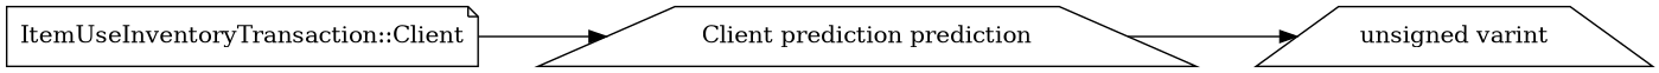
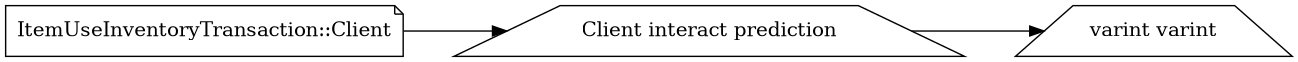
  digraph {
    rankdir=LR
    node [shape=trapezium]
-   n1 [label="unsigned varint"]
+   n1 [label="varint varint"]
    n2 [label="ItemUseInventoryTransaction::Client" shape=note]
-   n3 [label="Client prediction prediction"]
+   n3 [label="Client interact prediction"]
    subgraph sub_1 {
      rank=max
      n1
    }
    n2 -> n3
    n3 -> n1
  }
